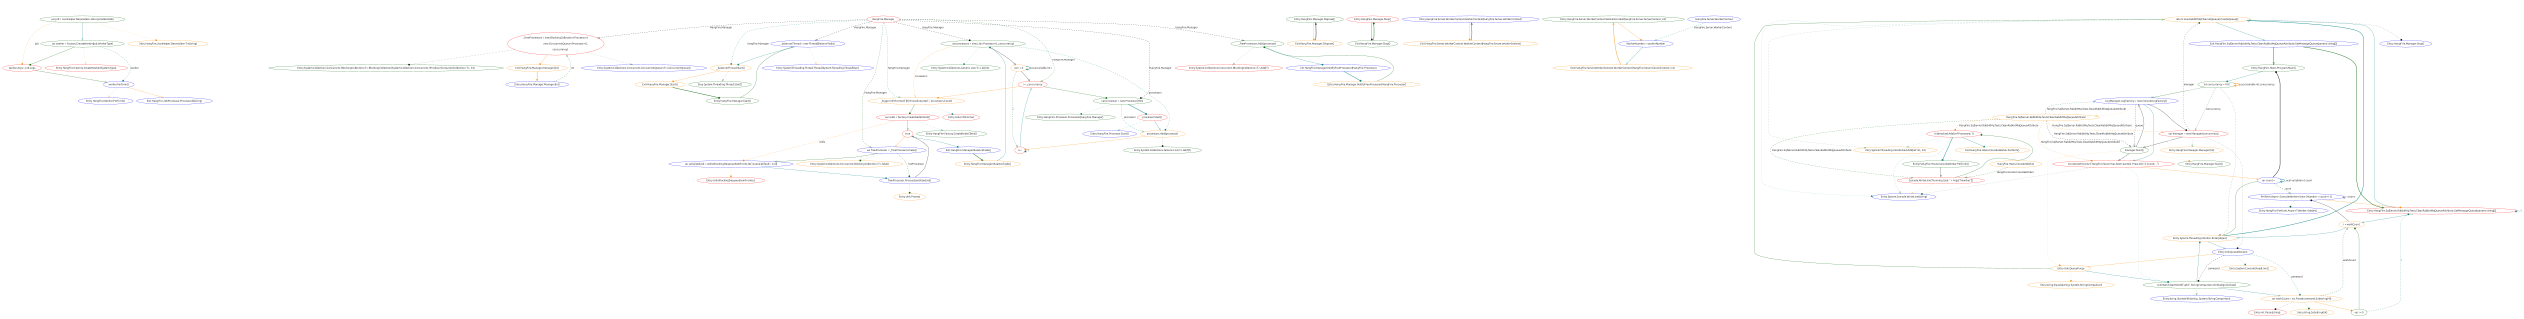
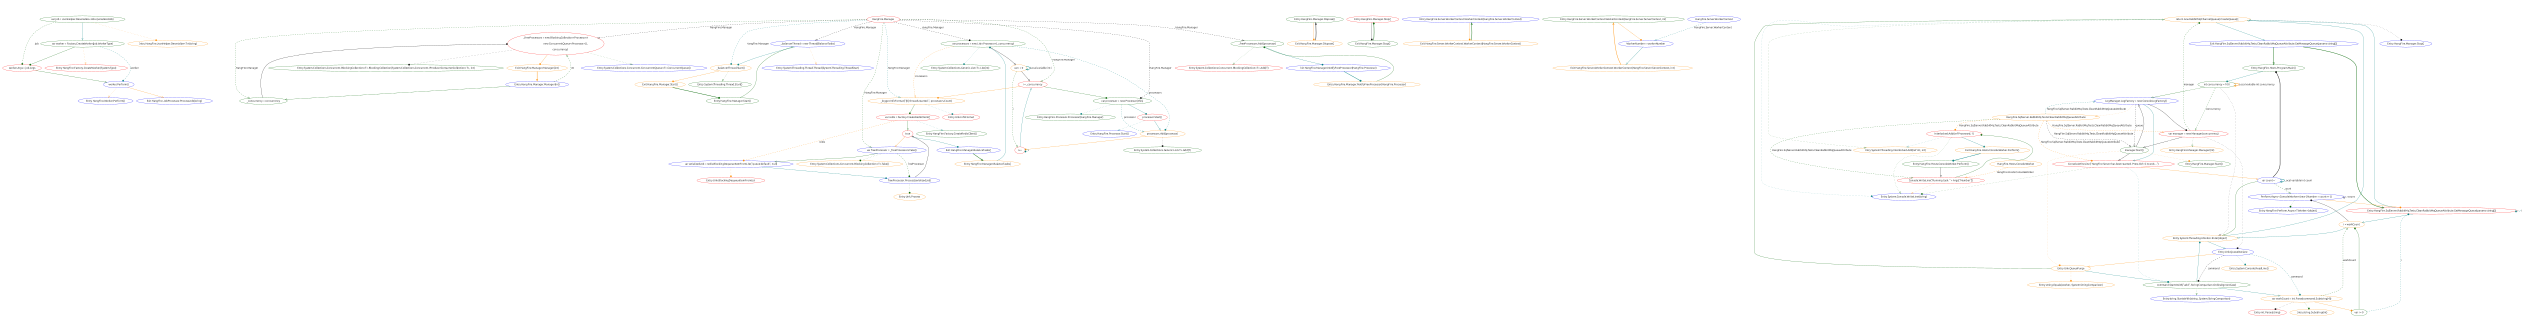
  digraph {
    fontname=Ubuntu
    node [cluster="HangFire.Manager.BalanceTasks()" color=darkorange file="Manager.cs" fontname=Ubuntu span="0-0"]
    edge [arrowhead=onormal color=teal fontname=Ubuntu style=solid]
    n1 [cluster="HangFire.Worker.Perform()" color=blue file="JobProcessor.cs" label="Entry HangFire.Worker.Perform()" span="9-9"]
    n2 [cluster="HangFire.JsonHelper.Deserialize<T>(string)" file="JobProcessor.cs" label="Entry HangFire.JsonHelper.Deserialize<T>(string)" span="11-11"]
    n3 [cluster="HangFire.Factory.CreateWorker(System.Type)" color=red file="JobProcessor.cs" label="Entry HangFire.Factory.CreateWorker(System.Type)" span="20-20"]
    n4 [cluster="HangFire.JobProcessor.ProcessJob(string)" color=darkgreen community=0 file="JobProcessor.cs" label="var job = JsonHelper.Deserialize<Job>(serializedJob)" span="6-6"]
    n5 [cluster="HangFire.JobProcessor.ProcessJob(string)" color=darkgreen community=0 file="JobProcessor.cs" label="var worker = Factory.CreateWorker(job.WorkerType)" span="8-8"]
    n6 [cluster="HangFire.JobProcessor.ProcessJob(string)" color=red community=0 file="JobProcessor.cs" label="worker.Args = job.Args" span="10-10"]
    n7 [cluster="HangFire.JobProcessor.ProcessJob(string)" color=blue community=0 file="JobProcessor.cs" label="worker.Perform()" span="13-13"]
    n8 [cluster="HangFire.JobProcessor.ProcessJob(string)" color=blue file="JobProcessor.cs" label="Exit HangFire.JobProcessor.ProcessJob(string)" span="4-4"]
    n9 [cluster="System.Collections.Concurrent.ConcurrentQueue<T>.ConcurrentQueue()" color=blue label="Entry System.Collections.Concurrent.ConcurrentQueue<T>.ConcurrentQueue()"]
    n10 [cluster="HangFire.Manager.Dispose()" color=darkgreen label="Entry HangFire.Manager.Dispose()" span="36-36"]
    n11 [cluster="HangFire.Manager.Dispose()" label="Exit HangFire.Manager.Dispose()" span="36-36"]
    n12 [cluster="System.Collections.Generic.List<T>.List(int)" color=darkgreen label="Entry System.Collections.Generic.List<T>.List(int)"]
    n13 [cluster="Unk.Process" label="Entry Unk.Process" span=""]
    n14 [cluster="HangFire.Manager.Manager(int)" color=blue label="Entry HangFire.Manager.Manager(int)" span="16-16"]
+   n15 [cluster="HangFire.Manager.Manager(int)" color=darkgreen community=0 label="_concurrency = concurrency" span="18-18"]
    n16 [cluster="HangFire.Manager.Manager(int)" color=red community=0 label="_freeProcessors = new BlockingCollection<Processor>(\r\n                new ConcurrentQueue<Processor>(), \r\n                concurrency)" span="19-21"]
    n17 [cluster="HangFire.Manager.Manager(int)" label="Exit HangFire.Manager.Manager(int)" span="16-16"]
    n18 [cluster="System.Collections.Concurrent.BlockingCollection<T>.BlockingCollection(System.Collections.Concurrent.IProducerConsumerCollection<T>, int)" color=darkgreen label="Entry System.Collections.Concurrent.BlockingCollection<T>.BlockingCollection(System.Collections.Concurrent.IProducerConsumerCollection<T>, int)"]
    n19 [cluster="HangFire.Manager.Start()" color=darkgreen label="Entry HangFire.Manager.Start()" span="24-24"]
    n20 [cluster="HangFire.Manager.Start()" color=blue community=0 label="_balancerThread = new Thread(BalanceTasks)" span="26-26"]
    n21 [cluster="HangFire.Manager.Start()" community=0 label="_balancerThread.Start()" span="28-28"]
    n22 [cluster="System.Threading.Thread.Thread(System.Threading.ThreadStart)" color=blue label="Entry System.Threading.Thread.Thread(System.Threading.ThreadStart)"]
    n23 [cluster="HangFire.Manager.Start()" label="Exit HangFire.Manager.Start()" span="24-24"]
-   n24 [cluster="System.Threading.Thread.Start()" color=darkgreen label="Stop System.Threading.Thread.Start()"]
+   n24 [cluster="System.Threading.Thread.Start()" color=darkgreen label="Entry System.Threading.Thread.Start()"]
    n25 [cluster="System.Collections.Generic.List<T>.Add(T)" color=darkgreen label="Entry System.Collections.Generic.List<T>.Add(T)"]
    n26 [cluster="System.Collections.Concurrent.BlockingCollection<T>.Take()" label="Entry System.Collections.Concurrent.BlockingCollection<T>.Take()"]
    n27 [label="Entry HangFire.Manager.BalanceTasks()" span="45-45"]
    n28 [color=darkgreen community=0 label="var processors = new List<Processor>(_concurrency)" span="48-48"]
    n29 [community=0 label="var i = 0" span="49-49"]
    n30 [community=0 label="processors.Add(processor)" span="54-54"]
    n31 [community=0 label="_logger.InfoFormat(''{0} threads started.'', processors.Count)" span="57-57"]
    n32 [color=red community=0 label="i < _concurrency" span="49-49"]
    n33 [color=red community=0 label="i++" span="49-49"]
    n34 [color=red label="var redis = Factory.CreateRedisClient()" span="59-59"]
    n35 [cluster="Unk.InfoFormat" color=red label="Entry Unk.InfoFormat" span=""]
    n36 [color=darkgreen community=0 label="var processor = new Processor(this)" span="51-51"]
    n37 [color=red label=true span="61-61"]
    n38 [color=blue community=0 label="var serializedJob = redis.BlockingDequeueItemFromList(''queue:default'', null)" span="70-70"]
    n39 [cluster="HangFire.Factory.CreateRedisClient()" color=darkgreen label="Entry HangFire.Factory.CreateRedisClient()" span="15-15"]
    n40 [color=red community=0 label="processor.Start()" span="52-52"]
    n41 [cluster="HangFire.Processor.Processor(HangFire.Manager)" color=darkgreen label="Entry HangFire.Processor.Processor(HangFire.Manager)" span="17-17"]
    n42 [cluster="HangFire.Processor.Start()" color=blue label="Entry HangFire.Processor.Start()" span="22-22"]
    n43 [color=blue community=0 label="var freeProcessor = _freeProcessors.Take()" span="66-66"]
    n44 [color=blue label="Exit HangFire.Manager.BalanceTasks()" span="45-45"]
    n45 [color=blue community=0 label="freeProcessor.Process(serializedJob)" span="71-71"]
    n46 [cluster="Unk.BlockingDequeueItemFromList" color=red label="Entry Unk.BlockingDequeueItemFromList" span=""]
    n47 [cluster="System.Collections.Concurrent.BlockingCollection<T>.Add(T)" color=red label="Entry System.Collections.Concurrent.BlockingCollection<T>.Add(T)"]
    n48 [cluster="HangFire.Manager.NotifyFreeProcessor(HangFire.Processor)" label="Entry HangFire.Manager.NotifyFreeProcessor(HangFire.Processor)" span="40-40"]
    n49 [cluster="HangFire.Manager.NotifyFreeProcessor(HangFire.Processor)" color=darkgreen community=0 label="_freeProcessors.Add(processor)" span="42-42"]
    n50 [cluster="HangFire.Manager.NotifyFreeProcessor(HangFire.Processor)" color=blue label="Exit HangFire.Manager.NotifyFreeProcessor(HangFire.Processor)" span="40-40"]
    n51 [cluster="HangFire.Manager.Stop()" color=red label="Entry HangFire.Manager.Stop()" span="31-31"]
    n52 [cluster="HangFire.Manager.Stop()" color=darkgreen label="Exit HangFire.Manager.Stop()" span="31-31"]
    n53 [color=red label="HangFire.Manager" cluster="" span=""]
    n54 [cluster="HangFire.Server.WorkerContext.WorkerContext(HangFire.Server.WorkerContext)" color=blue file="Processor.cs" label="Entry HangFire.Server.WorkerContext.WorkerContext(HangFire.Server.WorkerContext)" span="8-8"]
    n55 [cluster="HangFire.Server.WorkerContext.WorkerContext(HangFire.Server.WorkerContext)" file="Processor.cs" label="Exit HangFire.Server.WorkerContext.WorkerContext(HangFire.Server.WorkerContext)" span="8-8"]
    n56 [cluster="HangFire.Server.WorkerContext.WorkerContext(HangFire.Server.ServerContext, int)" color=darkgreen file="Processor.cs" label="Entry HangFire.Server.WorkerContext.WorkerContext(HangFire.Server.ServerContext, int)" span="13-13"]
    n57 [cluster="HangFire.Server.WorkerContext.WorkerContext(HangFire.Server.ServerContext, int)" color=blue file="Processor.cs" label="WorkerNumber = workerNumber" span="16-16"]
    n58 [cluster="HangFire.Server.WorkerContext.WorkerContext(HangFire.Server.ServerContext, int)" file="Processor.cs" label="Exit HangFire.Server.WorkerContext.WorkerContext(HangFire.Server.ServerContext, int)" span="13-13"]
    n59 [color=blue file="Processor.cs" label="HangFire.Server.WorkerContext" cluster="" span=""]
    n60 [cluster="System.Threading.Interlocked.Add(ref int, int)" file="Program.cs" label="Entry System.Threading.Interlocked.Add(ref int, int)"]
    n61 [cluster="HangFire.Hosts.Program.Main()" color=darkgreen file="Program.cs" label="Entry HangFire.Hosts.Program.Main()" span="21-21"]
    n62 [cluster="HangFire.Hosts.Program.Main()" color=darkgreen file="Program.cs" label="int concurrency = 100" span="23-23"]
    n63 [cluster="HangFire.Hosts.Program.Main()" color=blue file="Program.cs" label="LogManager.LogFactory = new ConsoleLogFactory()" span="24-24"]
    n64 [cluster="HangFire.Hosts.Program.Main()" color=red community=0 file="Program.cs" label="var manager = new Manager(concurrency)" span="26-26"]
    n65 [cluster="System.Threading.Monitor.Enter(object)" community=0 file="Program.cs" label="Entry System.Threading.Monitor.Enter(object)"]
    n66 [cluster="HangFire.Hosts.Program.Main()" color=darkgreen community=0 file="Program.cs" label="manager.Start()" span="28-28"]
    n67 [cluster="HangFire.Hosts.Program.Main()" color=red community=0 file="Program.cs" label="Console.WriteLine(''HangFire Server has been started. Press Ctrl+C to exit...'')" span="29-29"]
    n68 [cluster="ConsoleLogFactory.cstr" file="Program.cs" label="HangFire.SqlServer.RabbitMq.Tests.CleanRabbitMqQueueAttribute" span=""]
    n69 [cluster="HangFire.SqlServer.RabbitMq.Tests.CleanRabbitMqQueueAttribute.GetMessageQueue(params string[])" community=0 file="Program.cs" label="return new RabbitMqChannel(queue).CreateQueue();" span="38-38"]
    n70 [cluster="Unk.QueueDeclare" color=blue community=0 file="Program.cs" label="Entry Unk.QueueDeclare" span=""]
    n71 [cluster="HangFire.Manager.Manager(int)" file="Program.cs" label="Entry HangFire.Manager.Manager(int)" span="16-16"]
    n72 [cluster="Unk.QueuePurge" community=1 file="Program.cs" label="Entry Unk.QueuePurge" span=""]
    n73 [cluster="HangFire.Manager.Start()" color=darkgreen file="Program.cs" label="Entry HangFire.Manager.Start()" span="24-24"]
    n74 [cluster="HangFire.Hosts.Program.Main()" color=blue community=0 file="Program.cs" label="var count = 1" span="31-31"]
    n75 [cluster="HangFire.Hosts.Program.Main()" color=darkgreen community=0 file="Program.cs" label="command.StartsWith(''add'', StringComparison.OrdinalIgnoreCase)" span="46-46"]
    n76 [cluster="System.Console.WriteLine(string)" color=blue file="Program.cs" label="Entry System.Console.WriteLine(string)"]
    n77 [cluster="HangFire.Hosts.ConsoleWorker.Perform()" color=red community=0 file="Program.cs" label="Console.WriteLine(''Running task: '' + Args[''Number''])" span="13-13"]
    n78 [cluster="HangFire.Hosts.ConsoleWorker.Perform()" color=red community=0 file="Program.cs" label="Interlocked.Add(ref Processed, 1)" span="14-14"]
    n79 [cluster="HangFire.SqlServer.RabbitMq.Tests.CleanRabbitMqQueueAttribute.GetMessageQueue(params string[])" color=blue file="Program.cs" label="Exit HangFire.SqlServer.RabbitMq.Tests.CleanRabbitMqQueueAttribute.GetMessageQueue(params string[])" span="36-36"]
    n80 [cluster="HangFire.Manager.Stop()" color=blue file="Program.cs" label="Entry HangFire.Manager.Stop()" span="31-31"]
    n81 [cluster="HangFire.Hosts.Program.Main()" community=0 file="Program.cs" label="var workCount = int.Parse(command.Substring(4))" span="48-48"]
    n82 [cluster="System.Console.ReadLine()" file="Program.cs" label="Entry System.Console.ReadLine()"]
-   n83 [cluster="string.Equals(string, System.StringComparison)" file="Program.cs" label="Entry string.Equals(string, System.StringComparison)"]
+   n83 [cluster="string.Equals(string, System.StringComparison)" file="Program.cs" label="Entry string.Equals(worker, System.StringComparison)"]
    n84 [cluster="HangFire.Hosts.Program.Main()" color=blue community=0 file="Program.cs" label="Perform.Async<ConsoleWorker>(new { Number = count++ })" span="51-51"]
    n85 [cluster="string.StartsWith(string, System.StringComparison)" color=blue file="Program.cs" label="Entry string.StartsWith(string, System.StringComparison)"]
    n86 [cluster="HangFire.Perform.Async<TWorker>(object)" color=blue file="Program.cs" label="Entry HangFire.Perform.Async<TWorker>(object)" span="10-10"]
    n87 [cluster="HangFire.SqlServer.RabbitMq.Tests.CleanRabbitMqQueueAttribute.GetMessageQueue(params string[])" color=red community=0 file="Program.cs" label="Entry HangFire.SqlServer.RabbitMq.Tests.CleanRabbitMqQueueAttribute.GetMessageQueue(params string[])" span="36-36"]
    n88 [cluster="HangFire.Hosts.Program.Main()" color=darkgreen community=0 file="Program.cs" label="var i = 0" span="49-49"]
    n89 [cluster="HangFire.Hosts.Program.Main()" community=0 file="Program.cs" label="i < workCount" span="49-49"]
    n90 [cluster="int.Parse(string)" color=red file="Program.cs" label="Entry int.Parse(string)"]
    n91 [cluster="string.Substring(int)" file="Program.cs" label="Entry string.Substring(int)"]
    n92 [cluster="HangFire.Hosts.ConsoleWorker.Perform()" color=darkgreen file="Program.cs" label="Entry HangFire.Hosts.ConsoleWorker.Perform()" span="11-11"]
    n93 [cluster="HangFire.Hosts.ConsoleWorker.Perform()" file="Program.cs" label="Exit HangFire.Hosts.ConsoleWorker.Perform()" span="11-11"]
    n94 [file="Program.cs" label="HangFire.Hosts.ConsoleWorker" cluster="" span=""]
    n4 -> n2 [arrowhead=dot color=darkorange style=dotted]
    n4 -> n5
-   n4 -> n6 [arrowhead=dot color=darkorange label=job style=dashed]
+   n4 -> n6 [arrowhead=dot color=darkgreen label=job style=dashed]
    n5 -> n3 [color=darkorange style=dotted]
    n5 -> n6 [arrowhead=dot color=darkgreen]
    n5 -> n7 [arrowhead=dot label=worker style=dashed]
    n6 -> n7 [color=darkgreen]
    n7 -> n1 [color=darkorange style=dotted]
    n7 -> n8 [color=darkorange]
    n10 -> n11 [arrowhead=dot color=darkorange]
    n11 -> n10 [color=black style=bold]
+   n14 -> n15 [color=darkgreen]
    n14 -> n16 [color=darkgreen label=int style=dashed]
+   n15 -> n16 [arrowhead=dot color=black]
    n16 -> n9 [color=darkgreen style=dotted]
    n16 -> n17 [arrowhead=dot color=darkorange]
    n16 -> n18 [arrowhead=dot color=black style=dotted]
    n17 -> n14 [color=darkorange style=bold]
    n19 -> n20 [color=darkgreen]
    n20 -> n21 [arrowhead=dot]
    n20 -> n22 [color=darkorange style=dotted]
    n21 -> n23 [arrowhead=dot color=darkorange]
    n21 -> n24 [color=darkgreen style=dotted]
    n23 -> n19 [arrowhead=dot color=darkgreen style=bold]
    n27 -> n28 [arrowhead=dot]
    n28 -> n12 [arrowhead=dot style=dotted]
    n28 -> n29 [color=black]
    n28 -> n30 [arrowhead=dot label=processors style=dashed]
    n28 -> n31 [color=darkorange label=processors style=dashed]
    n29 -> n29 [label="Local variable int i" style=bold]
    n29 -> n32 [color=black]
    n29 -> n33 [color=darkgreen label=i style=dashed]
    n30 -> n25 [arrowhead=dot color=black style=dotted]
    n30 -> n33 [arrowhead=dot color=darkorange]
    n31 -> n34 [arrowhead=dot color=darkgreen]
    n31 -> n35 [arrowhead=dot style=dotted]
    n32 -> n31 [arrowhead=dot color=darkorange]
    n32 -> n36 [arrowhead=dot color=darkgreen]
    n33 -> n32
    n33 -> n33 [arrowhead=dot label=i style=dashed]
    n34 -> n37 [color=darkgreen]
    n34 -> n38 [arrowhead=dot color=darkorange label=redis style=dashed]
    n34 -> n39 [style=dotted]
    n36 -> n30 [label=processor style=dashed]
-   n36 -> n40 [arrowhead=dot style=bold]
+   n36 -> n40 [arrowhead=dot]
    n36 -> n41 [arrowhead=dot style=dotted]
    n37 -> n43 [color=darkorange]
    n37 -> n44 [arrowhead=dot]
    n38 -> n45 [arrowhead=dot]
    n38 -> n46 [arrowhead=dot color=darkorange style=dotted]
    n40 -> n30
    n40 -> n42 [style=dotted]
    n43 -> n26 [arrowhead=dot color=darkgreen style=dotted]
    n43 -> n38 [color=darkgreen]
    n43 -> n45 [arrowhead=dot color=darkgreen label=freeProcessor style=dashed]
    n44 -> n27 [color=darkgreen style=bold]
    n45 -> n13 [arrowhead=dot color=darkgreen style=dotted]
    n45 -> n37 [color=black]
    n48 -> n49 [arrowhead=dot color=darkgreen]
    n49 -> n47 [color=darkgreen style=dotted]
    n49 -> n50 [arrowhead=dot]
    n50 -> n48 [arrowhead=dot style=bold]
    n51 -> n52 [arrowhead=dot color=black]
    n52 -> n51 [arrowhead=dot color=darkgreen style=bold]
+   n53 -> n15 [color=darkgreen label="HangFire.Manager" style=dashed]
    n53 -> n16 [color=black label="HangFire.Manager" style=dashed]
    n53 -> n20 [color=black label="HangFire.Manager" style=dashed]
    n53 -> n21 [arrowhead=dot label="HangFire.Manager" style=dashed]
    n53 -> n28 [arrowhead=dot color=black label="HangFire.Manager" style=dashed]
    n53 -> n31 [label="HangFire.Manager" style=dashed]
    n53 -> n32 [color=darkgreen label="HangFire.Manager" style=dashed]
    n53 -> n36 [arrowhead=dot color=black label="HangFire.Manager" style=dashed]
    n53 -> n43 [color=darkgreen label="HangFire.Manager" style=dashed]
    n53 -> n49 [color=black label="HangFire.Manager" style=dashed]
    n54 -> n55 [arrowhead=dot color=darkorange]
    n55 -> n54 [color=darkgreen style=bold]
    n56 -> n57 [arrowhead=dot color=darkorange]
    n57 -> n58
    n58 -> n56 [color=darkorange style=bold]
    n59 -> n57 [label="HangFire.Server.WorkerContext" style=dashed]
    n61 -> n62 [arrowhead=dot]
    n62 -> n62 [color=darkorange label="Local variable int concurrency" style=bold]
    n62 -> n63 [color=darkgreen]
    n62 -> n64 [color=darkgreen label=concurrency style=dashed]
    n62 -> n65 [color=black style=dotted]
    n63 -> n64 [arrowhead=dot color=black]
    n63 -> n66 [color=black label=queue style=dashed]
    n63 -> n67
    n63 -> n68 [color=darkorange style=dotted]
    n64 -> n66 [color=black]
    n64 -> n69 [arrowhead=dot color=darkgreen label=manager style=dashed]
    n64 -> n70 [arrowhead=dot color=black style=dotted]
    n64 -> n71 [color=darkgreen style=dotted]
-   n65 -> n69 [style=bold]
+   n65 -> n69
    n65 -> n70
    n66 -> n63 [color=black]
    n66 -> n67 [color=black]
    n66 -> n72 [arrowhead=dot color=darkorange style=dotted]
    n66 -> n73 [arrowhead=dot color=darkorange style=dotted]
    n67 -> n74 [color=darkorange]
    n67 -> n75 [arrowhead=dot style=dotted]
    n67 -> n76 [arrowhead=dot color=darkgreen style=dotted]
    n68 -> n63 [label="HangFire.SqlServer.RabbitMq.Tests.CleanRabbitMqQueueAttribute" style=dashed]
    n68 -> n64 [color=darkorange label="HangFire.SqlServer.RabbitMq.Tests.CleanRabbitMqQueueAttribute" style=dashed]
    n68 -> n66 [color=black label="HangFire.SqlServer.RabbitMq.Tests.CleanRabbitMqQueueAttribute" style=dashed]
    n68 -> n67 [arrowhead=dot color=darkorange label="HangFire.SqlServer.RabbitMq.Tests.CleanRabbitMqQueueAttribute" style=dashed]
    n68 -> n77 [color=darkgreen label="HangFire.SqlServer.RabbitMq.Tests.CleanRabbitMqQueueAttribute" style=dashed]
    n68 -> n78 [arrowhead=dot color=darkorange label="HangFire.SqlServer.RabbitMq.Tests.CleanRabbitMqQueueAttribute" style=dashed]
    n69 -> n60 [color=darkgreen style=dotted]
    n69 -> n76 [arrowhead=dot style=dotted]
    n69 -> n79
    n69 -> n80 [arrowhead=dot color=black style=dotted]
    n70 -> n72 [color=darkorange]
    n70 -> n75 [arrowhead=dot color=black label=command style=dashed]
    n70 -> n81 [arrowhead=dot label=command style=dashed]
    n70 -> n82 [arrowhead=dot style=dotted]
    n72 -> n69 [color=darkgreen]
    n72 -> n75
    n72 -> n83 [arrowhead=dot color=darkorange style=dotted]
    n74 -> n61 [arrowhead=dot color=black style=bold]
    n74 -> n65 [color=darkgreen]
    n74 -> n74 [label="Local variable int count" style=bold]
    n74 -> n84 [color=darkgreen label=count style=dashed]
    n75 -> n65 [arrowhead=dot]
    n75 -> n81
    n75 -> n85 [color=darkgreen style=dotted]
    n77 -> n76 [color=darkorange style=dotted]
    n77 -> n78 [arrowhead=dot color=darkgreen]
    n78 -> n60 [style=dotted]
    n78 -> n76 [color=darkgreen style=dotted]
    n78 -> n93 [arrowhead=dot]
    n79 -> n61 [color=darkgreen style=bold]
    n79 -> n87 [color=darkgreen style=bold]
    n81 -> n88 [arrowhead=dot color=darkorange]
    n81 -> n89 [color=darkgreen label=workCount style=dashed]
    n81 -> n90 [arrowhead=dot color=black style=dotted]
    n81 -> n91 [arrowhead=dot color=darkgreen style=dotted]
    n84 -> n84 [color=black label=count style=dashed]
    n84 -> n86 [arrowhead=dot color=darkgreen style=dotted]
    n84 -> n87 [arrowhead=dot color=darkorange]
    n87 -> n69
    n87 -> n87 [arrowhead=dot label=i style=dashed]
    n87 -> n89
    n88 -> n87 [arrowhead=dot label=i style=dashed]
    n88 -> n89 [arrowhead=dot color=darkgreen]
    n89 -> n65
    n89 -> n84 [arrowhead=dot color=black]
    n92 -> n77 [color=black]
-   n78 -> n92 [arrowhead=dot style=bold]
-   n94 -> n77 [color=darkgreen label="HangFire.Hosts.ConsoleWorker" style=dashed]
+   n93 -> n92 [arrowhead=dot style=bold]
+   n94 -> n77 [color=darkorange label="HangFire.Hosts.ConsoleWorker" style=dashed]
  }
